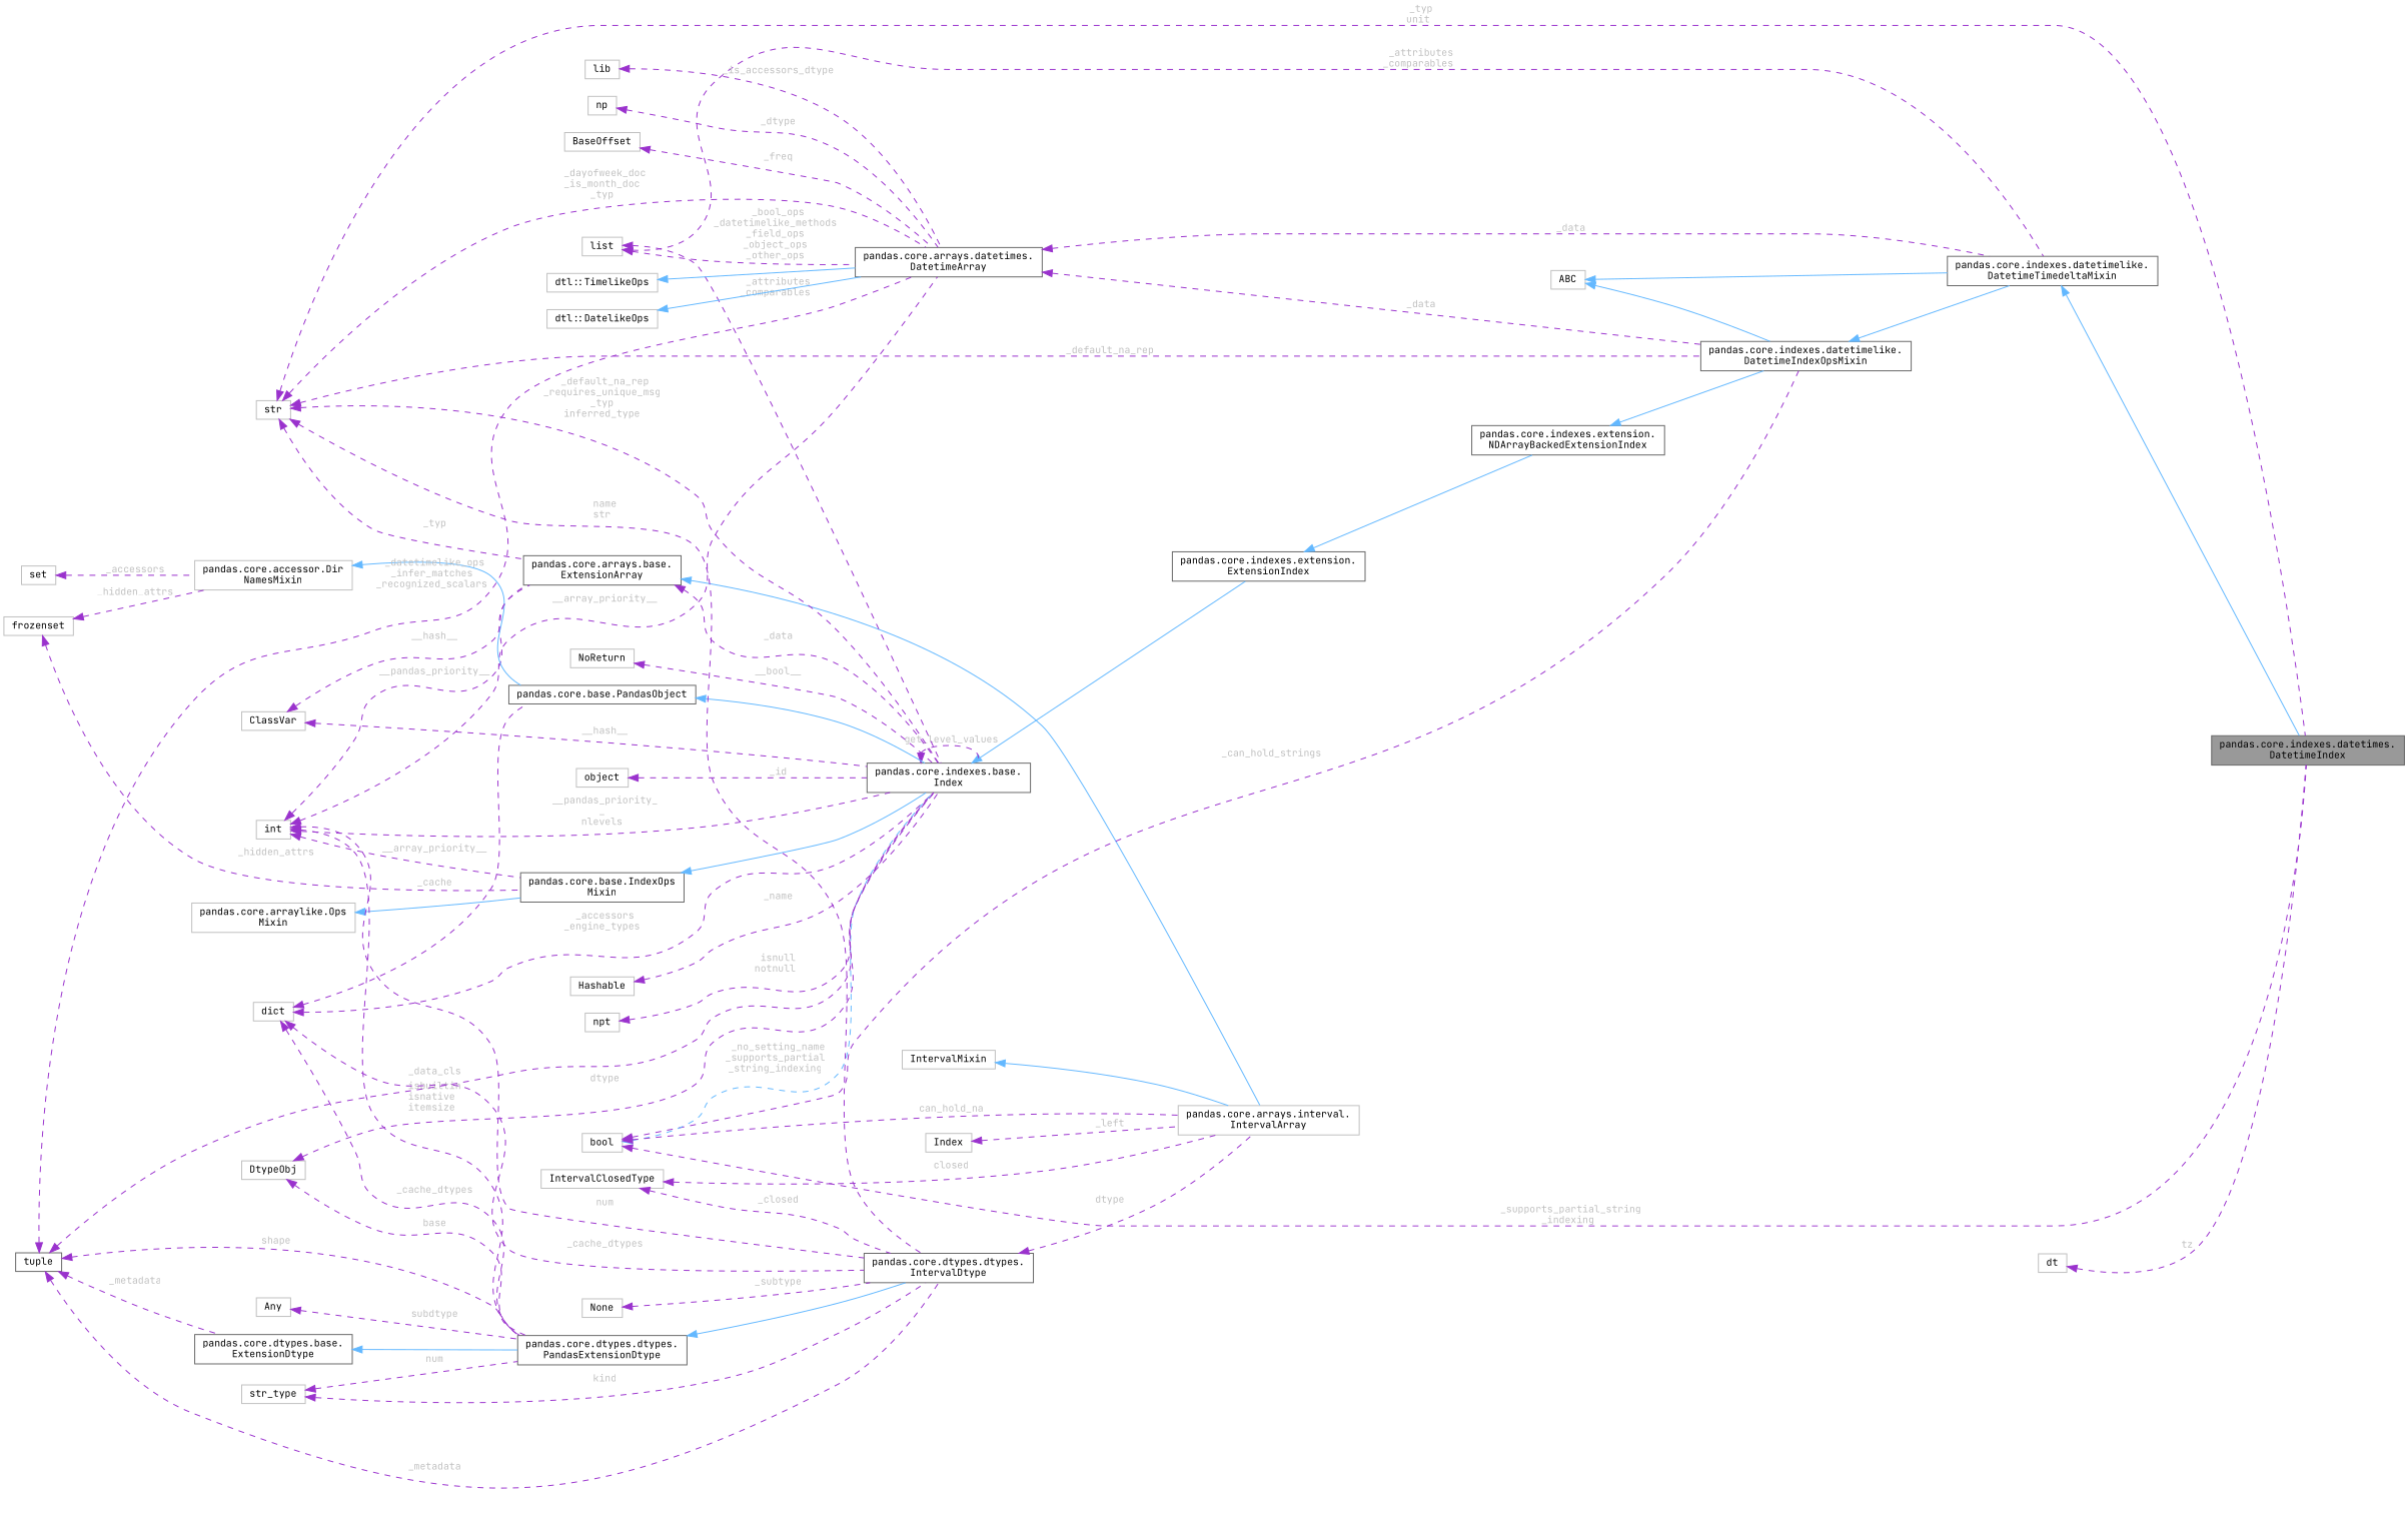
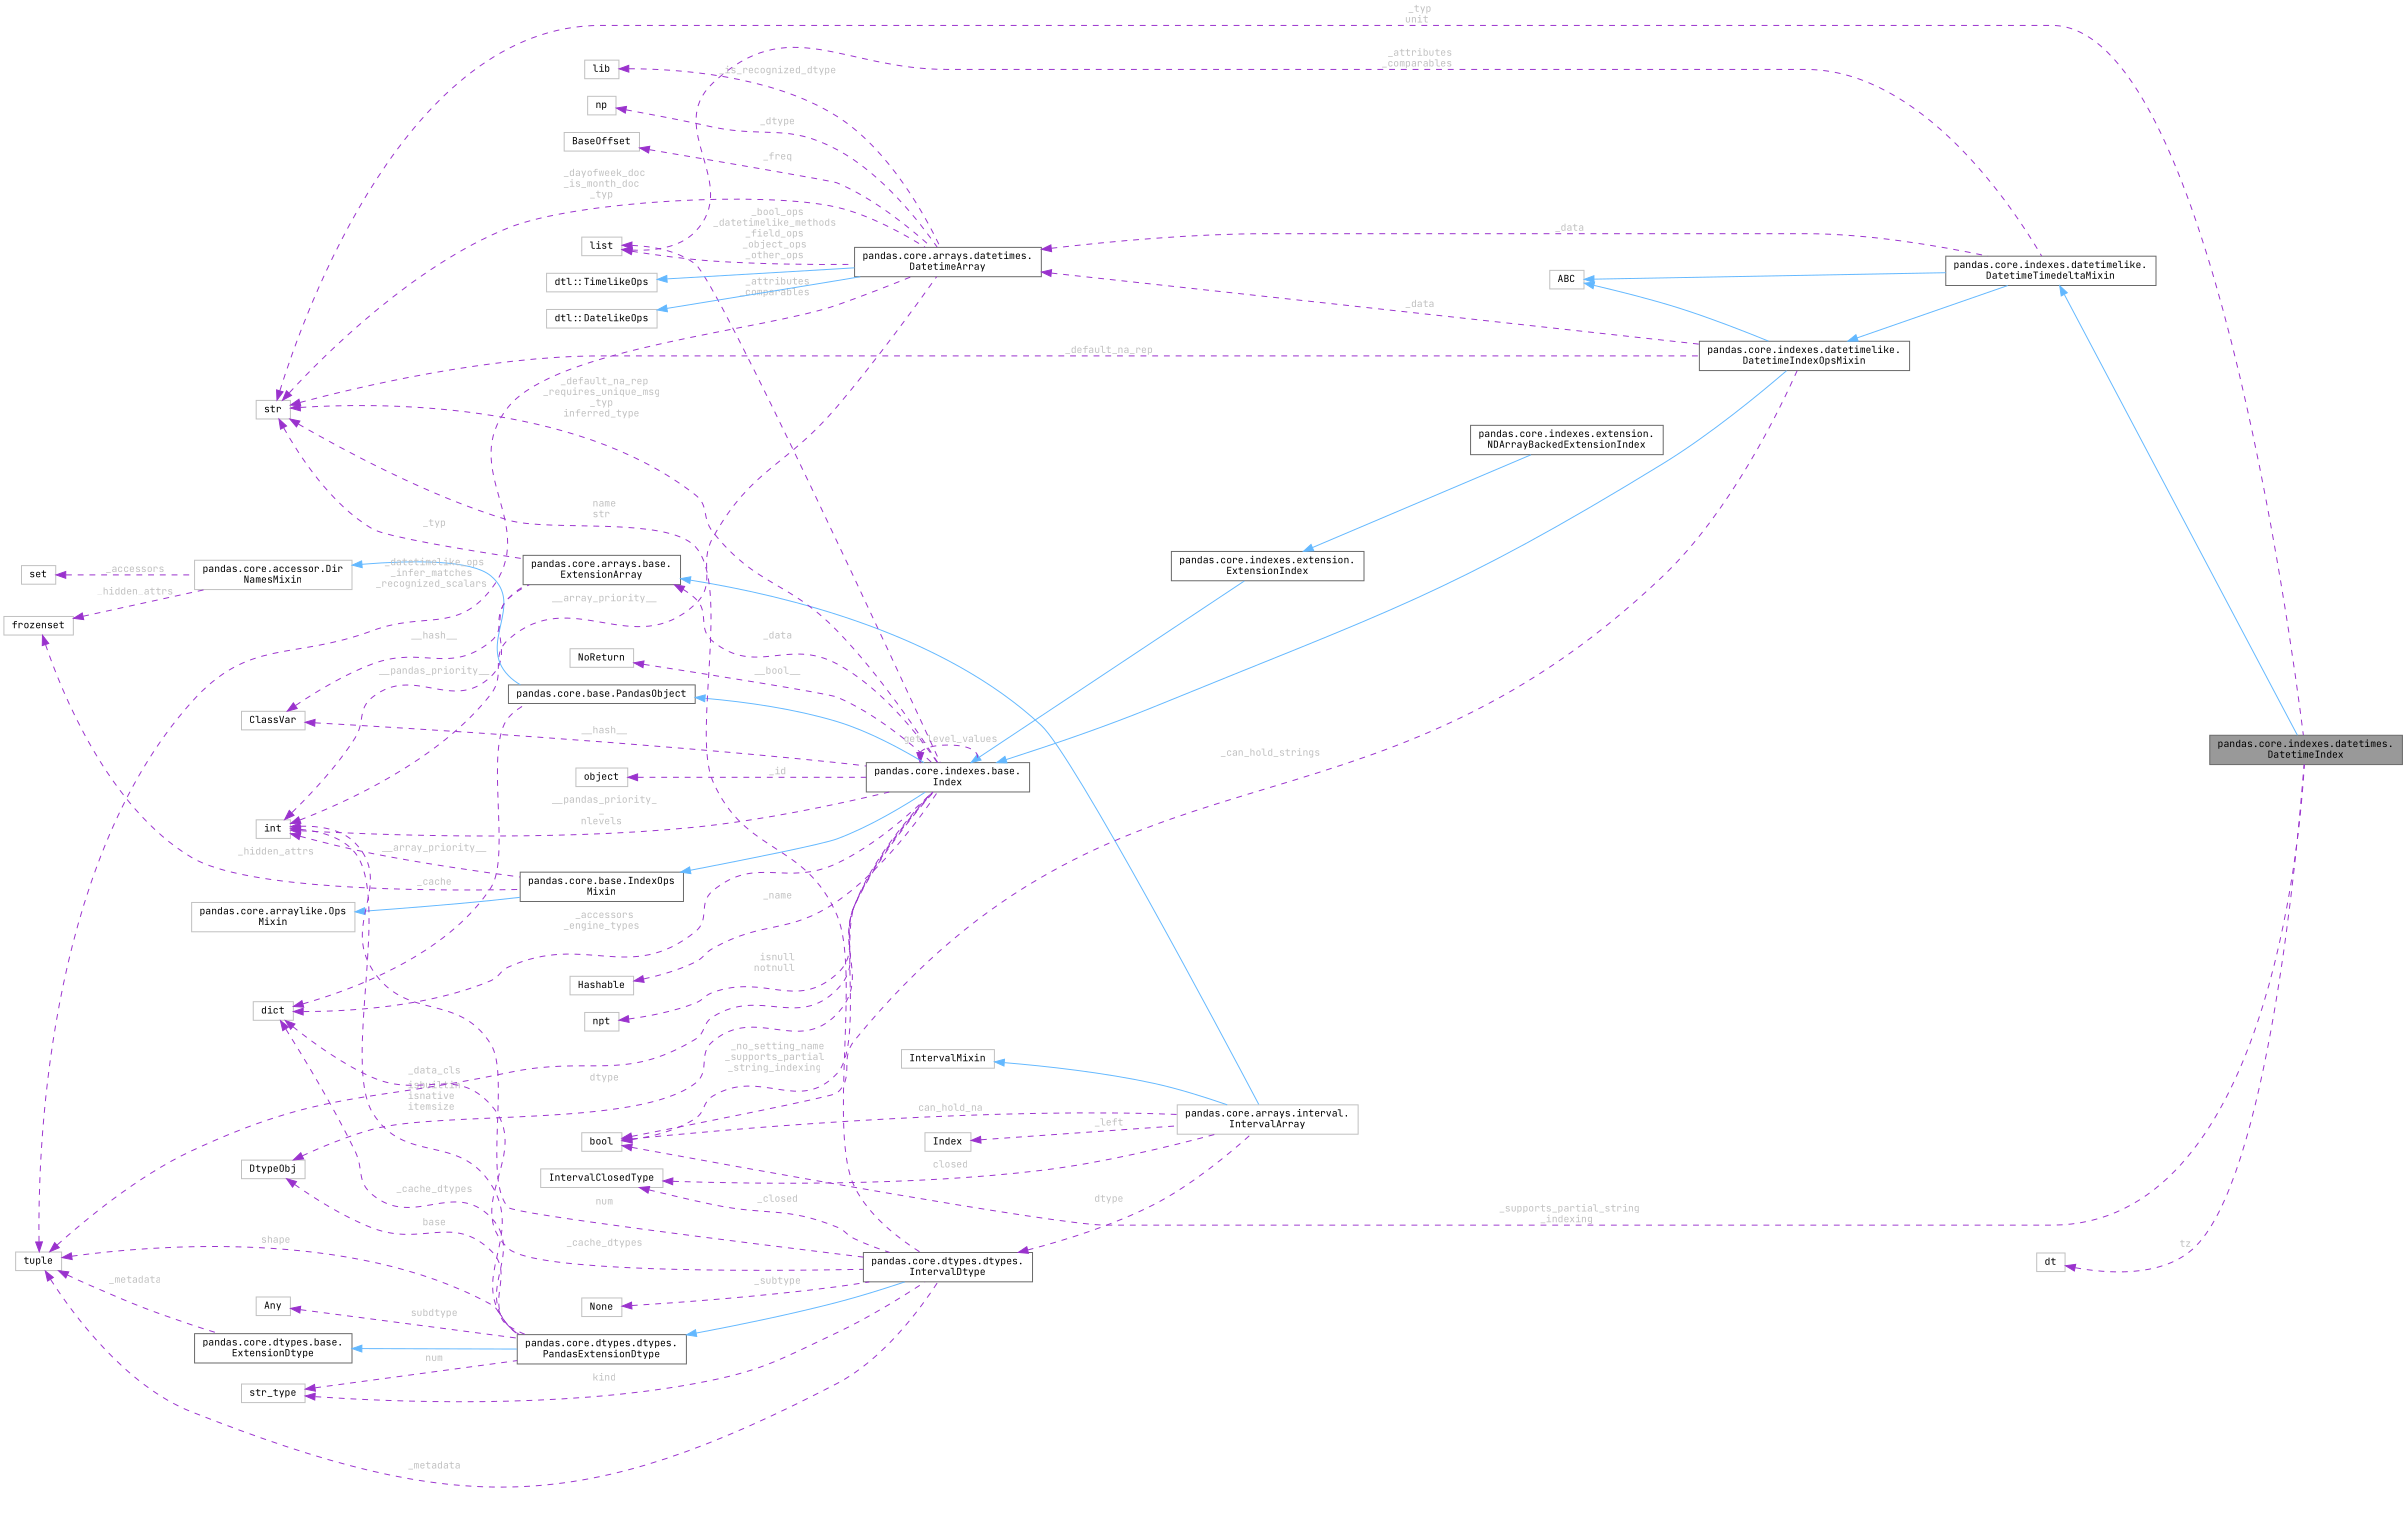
  digraph {
    fontname="JetBrains Mono"
    rankdir=LR
    node [color=grey75 fillcolor=white fontname="JetBrains Mono" fontsize=10 shape=box style=filled]
    edge [color=darkorchid3 dir=back fontname="JetBrains Mono" fontsize=10 labelfontname=Helvetica labelfontsize=10 style=dashed fontcolor=grey]
    n1 [color=gray40 fillcolor=grey60 fontcolor=black height=0.2 label="pandas.core.indexes.datetimes.\lDatetimeIndex" width=0.4]
    n2 [color=gray40 height=0.2 label="pandas.core.indexes.datetimelike.\lDatetimeTimedeltaMixin" width=0.4]
    n3 [color=gray40 height=0.2 label="pandas.core.indexes.datetimelike.\lDatetimeIndexOpsMixin" width=0.4]
    n4 [color=gray40 height=0.2 label="pandas.core.indexes.extension.\lNDArrayBackedExtensionIndex" width=0.4]
    n5 [color=gray40 height=0.2 label="pandas.core.indexes.extension.\lExtensionIndex" width=0.4]
    n6 [color=gray40 height=0.2 label="pandas.core.indexes.base.\lIndex" width=0.4]
    n7 [color=gray40 height=0.2 label="pandas.core.base.IndexOps\lMixin" width=0.4]
    n8 [height=0.2 label="pandas.core.arraylike.Ops\lMixin" width=0.4]
    n9 [height=0.2 label=int width=0.4]
    n10 [color=gray40 height=0.2 label="pandas.core.arrays.base.\lExtensionArray" width=0.4]
    n11 [color=gray40 height=0.2 label="pandas.core.dtypes.dtypes.\lIntervalDtype" width=0.4]
    n12 [color=gray40 height=0.2 label="pandas.core.dtypes.dtypes.\lPandasExtensionDtype" width=0.4]
    n13 [color=gray40 height=0.2 label="pandas.core.arrays.datetimes.\lDatetimeArray" width=0.4]
    n14 [height=0.2 label="pandas.core.arrays.interval.\lIntervalArray" width=0.4]
    n15 [height=0.2 label=frozenset width=0.4]
    n16 [height=0.2 label="pandas.core.accessor.Dir\lNamesMixin" width=0.4]
    n17 [color=gray40 height=0.2 label="pandas.core.base.PandasObject" width=0.4]
    n18 [height=0.2 label=set width=0.4]
    n19 [height=0.2 label=dict width=0.4]
    n20 [height=0.2 label=str width=0.4]
    n21 [height=0.2 label=ClassVar width=0.4]
-   n22 [color=gray40 height=0.2 label=tuple width=0.4]
+   n22 [height=0.2 label=tuple width=0.4]
    n23 [color=gray40 height=0.2 label="pandas.core.dtypes.base.\lExtensionDtype" width=0.4]
    n24 [height=0.2 label=object width=0.4]
    n25 [height=0.2 label=Hashable width=0.4]
    n26 [height=0.2 label=bool width=0.4]
    n27 [height=0.2 label=list width=0.4]
    n28 [height=0.2 label=npt width=0.4]
    n29 [height=0.2 label=NoReturn width=0.4]
    n30 [height=0.2 label=DtypeObj width=0.4]
    n31 [height=0.2 label=IntervalMixin width=0.4]
    n32 [height=0.2 label=Index width=0.4]
    n33 [height=0.2 label=IntervalClosedType width=0.4]
    n34 [height=0.2 label=Any width=0.4]
    n35 [height=0.2 label=str_type width=0.4]
    n36 [height=0.2 label=None width=0.4]
    n37 [height=0.2 label=ABC width=0.4]
    n38 [height=0.2 label="dtl::TimelikeOps" width=0.4]
    n39 [height=0.2 label="dtl::DatelikeOps" width=0.4]
    n40 [height=0.2 label=lib width=0.4]
    n41 [height=0.2 label=np width=0.4]
    n42 [height=0.2 label=BaseOffset width=0.4]
    n43 [height=0.2 label=dt width=0.4]
    n2 -> n1 [color=steelblue1 style=solid fontcolor=""]
    n3 -> n2 [color=steelblue1 style=solid fontcolor=""]
-   n4 -> n3 [color=steelblue1 style=solid fontcolor=""]
+   n6 -> n3 [color=steelblue1 style=solid fontcolor=""]
    n5 -> n4 [color=steelblue1 style=solid fontcolor=""]
    n6 -> n5 [color=steelblue1 style=solid fontcolor=""]
    n6 -> n6 [label=" get_level_values"]
    n7 -> n6 [color=steelblue1 style=solid fontcolor=""]
    n8 -> n7 [color=steelblue1 style=solid fontcolor=""]
    n9 -> n6 [label=" __pandas_priority_\l_\nnlevels"]
    n9 -> n7 [label=" __array_priority__"]
    n9 -> n10 [label=" __pandas_priority__"]
    n9 -> n11 [label=" num"]
    n9 -> n12 [label=" isbuiltin\nisnative\nitemsize"]
    n9 -> n13 [label=" __array_priority__"]
    n10 -> n6 [label=" _data"]
    n10 -> n14 [color=steelblue1 style=solid fontcolor=""]
    n11 -> n14 [label=" dtype"]
    n12 -> n11 [color=steelblue1 style=solid fontcolor=""]
    n13 -> n2 [label=" _data"]
    n13 -> n3 [label=" _data"]
    n15 -> n7 [label=" _hidden_attrs"]
    n15 -> n16 [label=" _hidden_attrs"]
    n16 -> n17 [color=steelblue1 style=solid fontcolor=""]
    n17 -> n6 [color=steelblue1 style=solid fontcolor=""]
    n18 -> n16 [label=" _accessors"]
    n19 -> n6 [label=" _accessors\n_engine_types"]
    n19 -> n11 [label=" _cache_dtypes"]
    n19 -> n12 [label=" _cache_dtypes"]
    n19 -> n17 [label=" _cache"]
    n20 -> n1 [label=" _typ\nunit"]
    n20 -> n3 [label=" _default_na_rep"]
    n20 -> n6 [label=" _default_na_rep\n_requires_unique_msg\n_typ\ninferred_type"]
    n20 -> n10 [label=" _typ"]
    n20 -> n11 [label=" name\nstr"]
    n20 -> n13 [label=" _dayofweek_doc\n_is_month_doc\n_typ"]
    n21 -> n6 [label=" __hash__"]
    n21 -> n10 [label=" __hash__"]
    n22 -> n6 [label=" _data_cls"]
    n22 -> n11 [label=" _metadata"]
    n22 -> n12 [label=" shape"]
    n22 -> n13 [label=" _datetimelike_ops\n_infer_matches\n_recognized_scalars"]
    n22 -> n23 [label=" _metadata"]
    n23 -> n12 [color=steelblue1 style=solid fontcolor=""]
    n24 -> n6 [label=" _id"]
    n25 -> n6 [label=" _name"]
    n26 -> n1 [label=" _supports_partial_string\l_indexing"]
    n26 -> n3 [label=" _can_hold_strings"]
-   n26 -> n6 [color=steelblue1 label=" _no_setting_name\n_supports_partial\l_string_indexing"]
+   n26 -> n6 [label=" _no_setting_name\n_supports_partial\l_string_indexing"]
    n26 -> n14 [label=" can_hold_na"]
    n27 -> n2 [label=" _attributes\n_comparables"]
    n27 -> n6 [label=" _attributes\n_comparables"]
    n27 -> n13 [label=" _bool_ops\n_datetimelike_methods\n_field_ops\n_object_ops\n_other_ops"]
    n28 -> n6 [label=" isnull\nnotnull"]
    n29 -> n6 [label=" __bool__"]
    n30 -> n6 [label=" dtype"]
    n30 -> n12 [label=" base"]
    n31 -> n14 [color=steelblue1 style=solid fontcolor=""]
    n32 -> n14 [label=" _left"]
    n33 -> n11 [label=" _closed"]
    n33 -> n14 [label=" closed"]
    n34 -> n12 [label=" subdtype"]
    n35 -> n11 [label=" kind"]
    n35 -> n12 [label=" num"]
    n36 -> n11 [label=" _subtype"]
    n37 -> n2 [color=steelblue1 style=solid fontcolor=""]
    n37 -> n3 [color=steelblue1 style=solid fontcolor=""]
    n38 -> n13 [color=steelblue1 style=solid fontcolor=""]
    n39 -> n13 [color=steelblue1 style=solid fontcolor=""]
-   n40 -> n13 [label=" _is_accessors_dtype"]
+   n40 -> n13 [label=" _is_recognized_dtype"]
    n41 -> n13 [label=" _dtype"]
    n42 -> n13 [label=" _freq"]
    n43 -> n1 [label=" tz"]
  }
